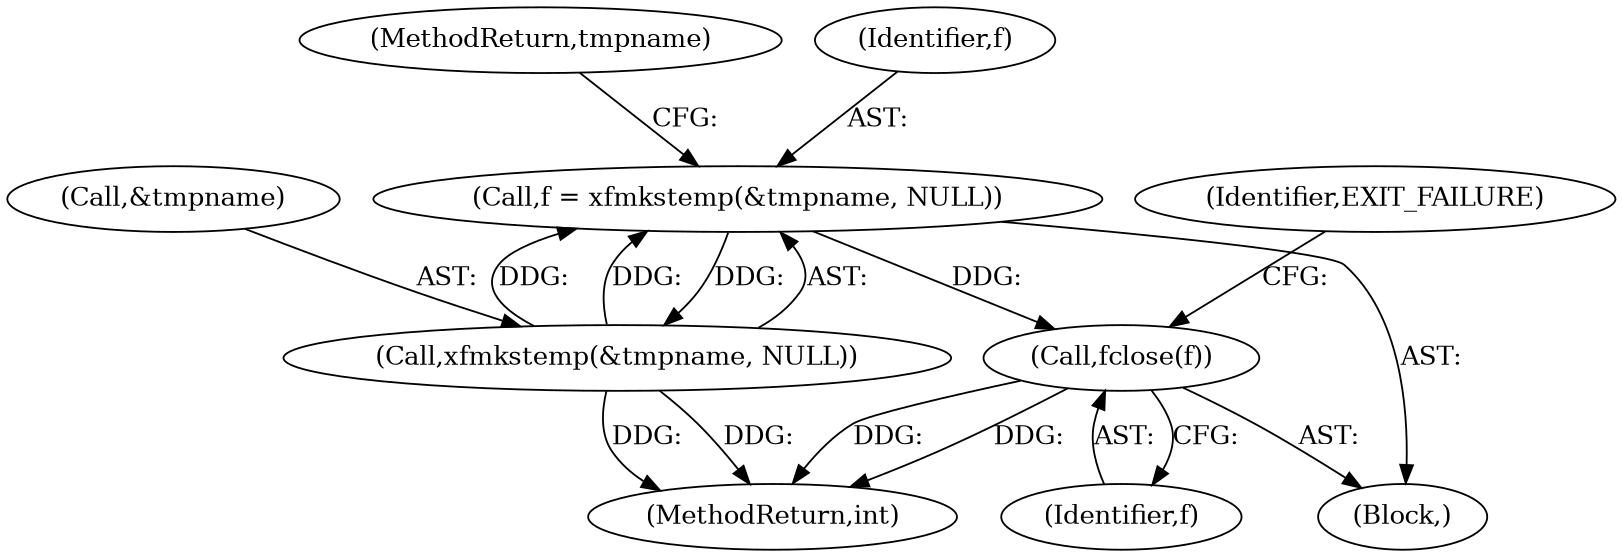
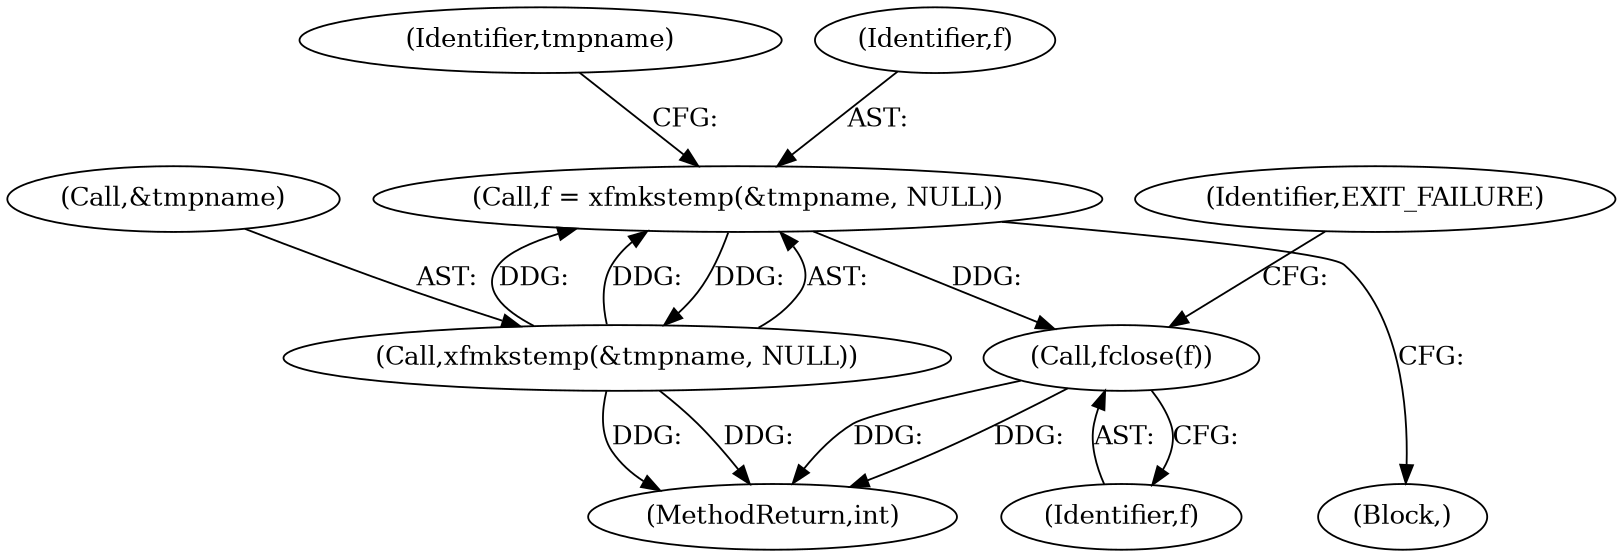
  digraph {
    n1 [label="(Call,f = xfmkstemp(&tmpname, NULL))"]
    n2 [label="(Call,xfmkstemp(&tmpname, NULL))"]
    n3 [label="(Call,fclose(f))"]
    n4 [label="(Block,)"]
    n5 [label="(MethodReturn,int)"]
    n6 [label="(Identifier,f)"]
-   n7 [label="(MethodReturn,tmpname)"]
+   n7 [label="(Identifier,tmpname)"]
    n8 [label="(Identifier,EXIT_FAILURE)"]
    n9 [label="(Identifier,f)"]
    n10 [label="(Call,&tmpname)"]
    n1 -> n2 [label="DDG: "]
    n1 -> n3 [label="DDG: "]
-   n1 -> n4 [label="AST: "]
+   n1 -> n4 [label="CFG: "]
    n2 -> n1 [label="AST: "]
    n2 -> n1 [label="DDG: "]
    n2 -> n1 [label="DDG: "]
    n2 -> n5 [label="DDG: "]
    n2 -> n5 [label="DDG: "]
-   n3 -> n4 [label="AST: "]
    n3 -> n5 [label="DDG: "]
    n3 -> n5 [label="DDG: "]
    n3 -> n6 [label="CFG: "]
    n6 -> n3 [label="AST: "]
    n7 -> n1 [label="CFG: "]
    n8 -> n3 [label="CFG: "]
    n9 -> n1 [label="AST: "]
    n10 -> n2 [label="AST: "]
  }
